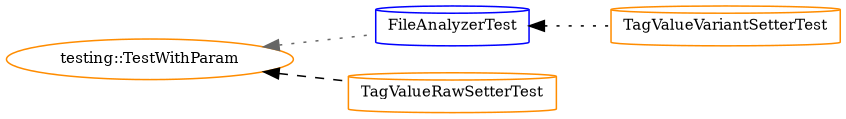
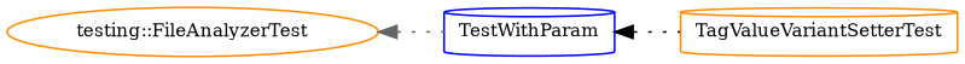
  digraph {
    fontname="DejaVu Serif"
    rankdir=LR
    node [color=darkorange fillcolor=white fontname="DejaVu Serif" fontsize=10 shape=cylinder style=filled]
    edge [color=black dir=back fontname="DejaVu Serif" fontsize=10 labelfontname=Helvetica labelfontsize=10 style=dotted]
-   n1 [height=0.2 label="testing::TestWithParam" shape=ellipse width=0.4]
-   n2 [color=blue height=0.2 label=FileAnalyzerTest width=0.4]
-   n3 [height=0.2 label=TagValueRawSetterTest width=0.4]
+   n1 [height=0.2 label="testing::FileAnalyzerTest" shape=ellipse width=0.4]
+   n2 [color=blue height=0.2 label=TestWithParam width=0.4]
    n4 [height=0.2 label=TagValueVariantSetterTest width=0.4]
    n1 -> n2 [color=gray40]
-   n1 -> n3 [style=dashed]
    n2 -> n4
  }
